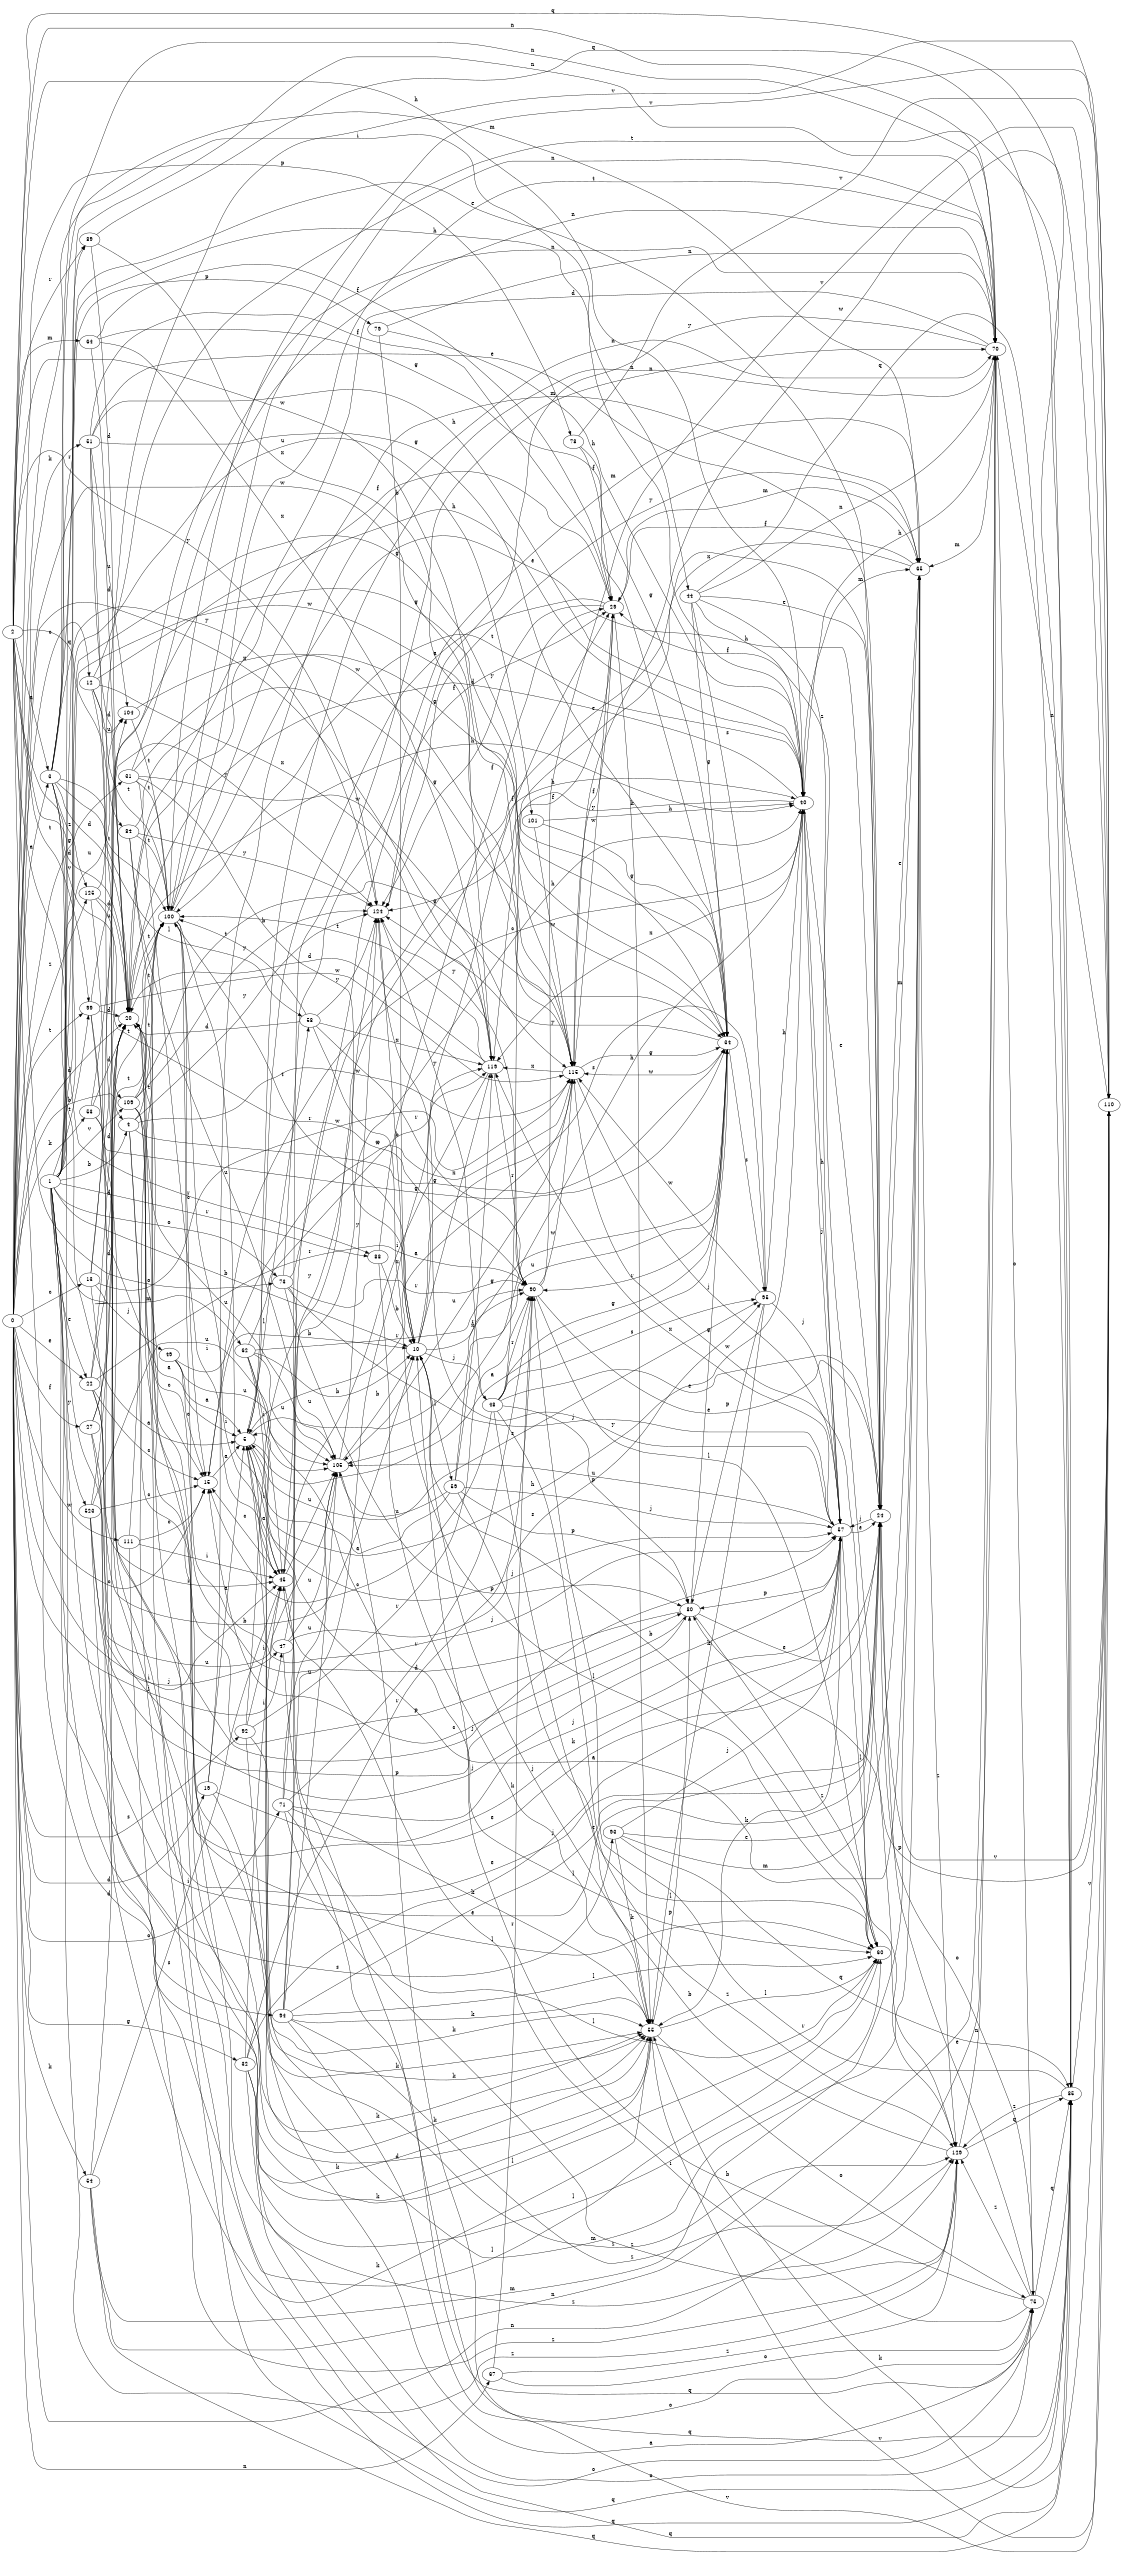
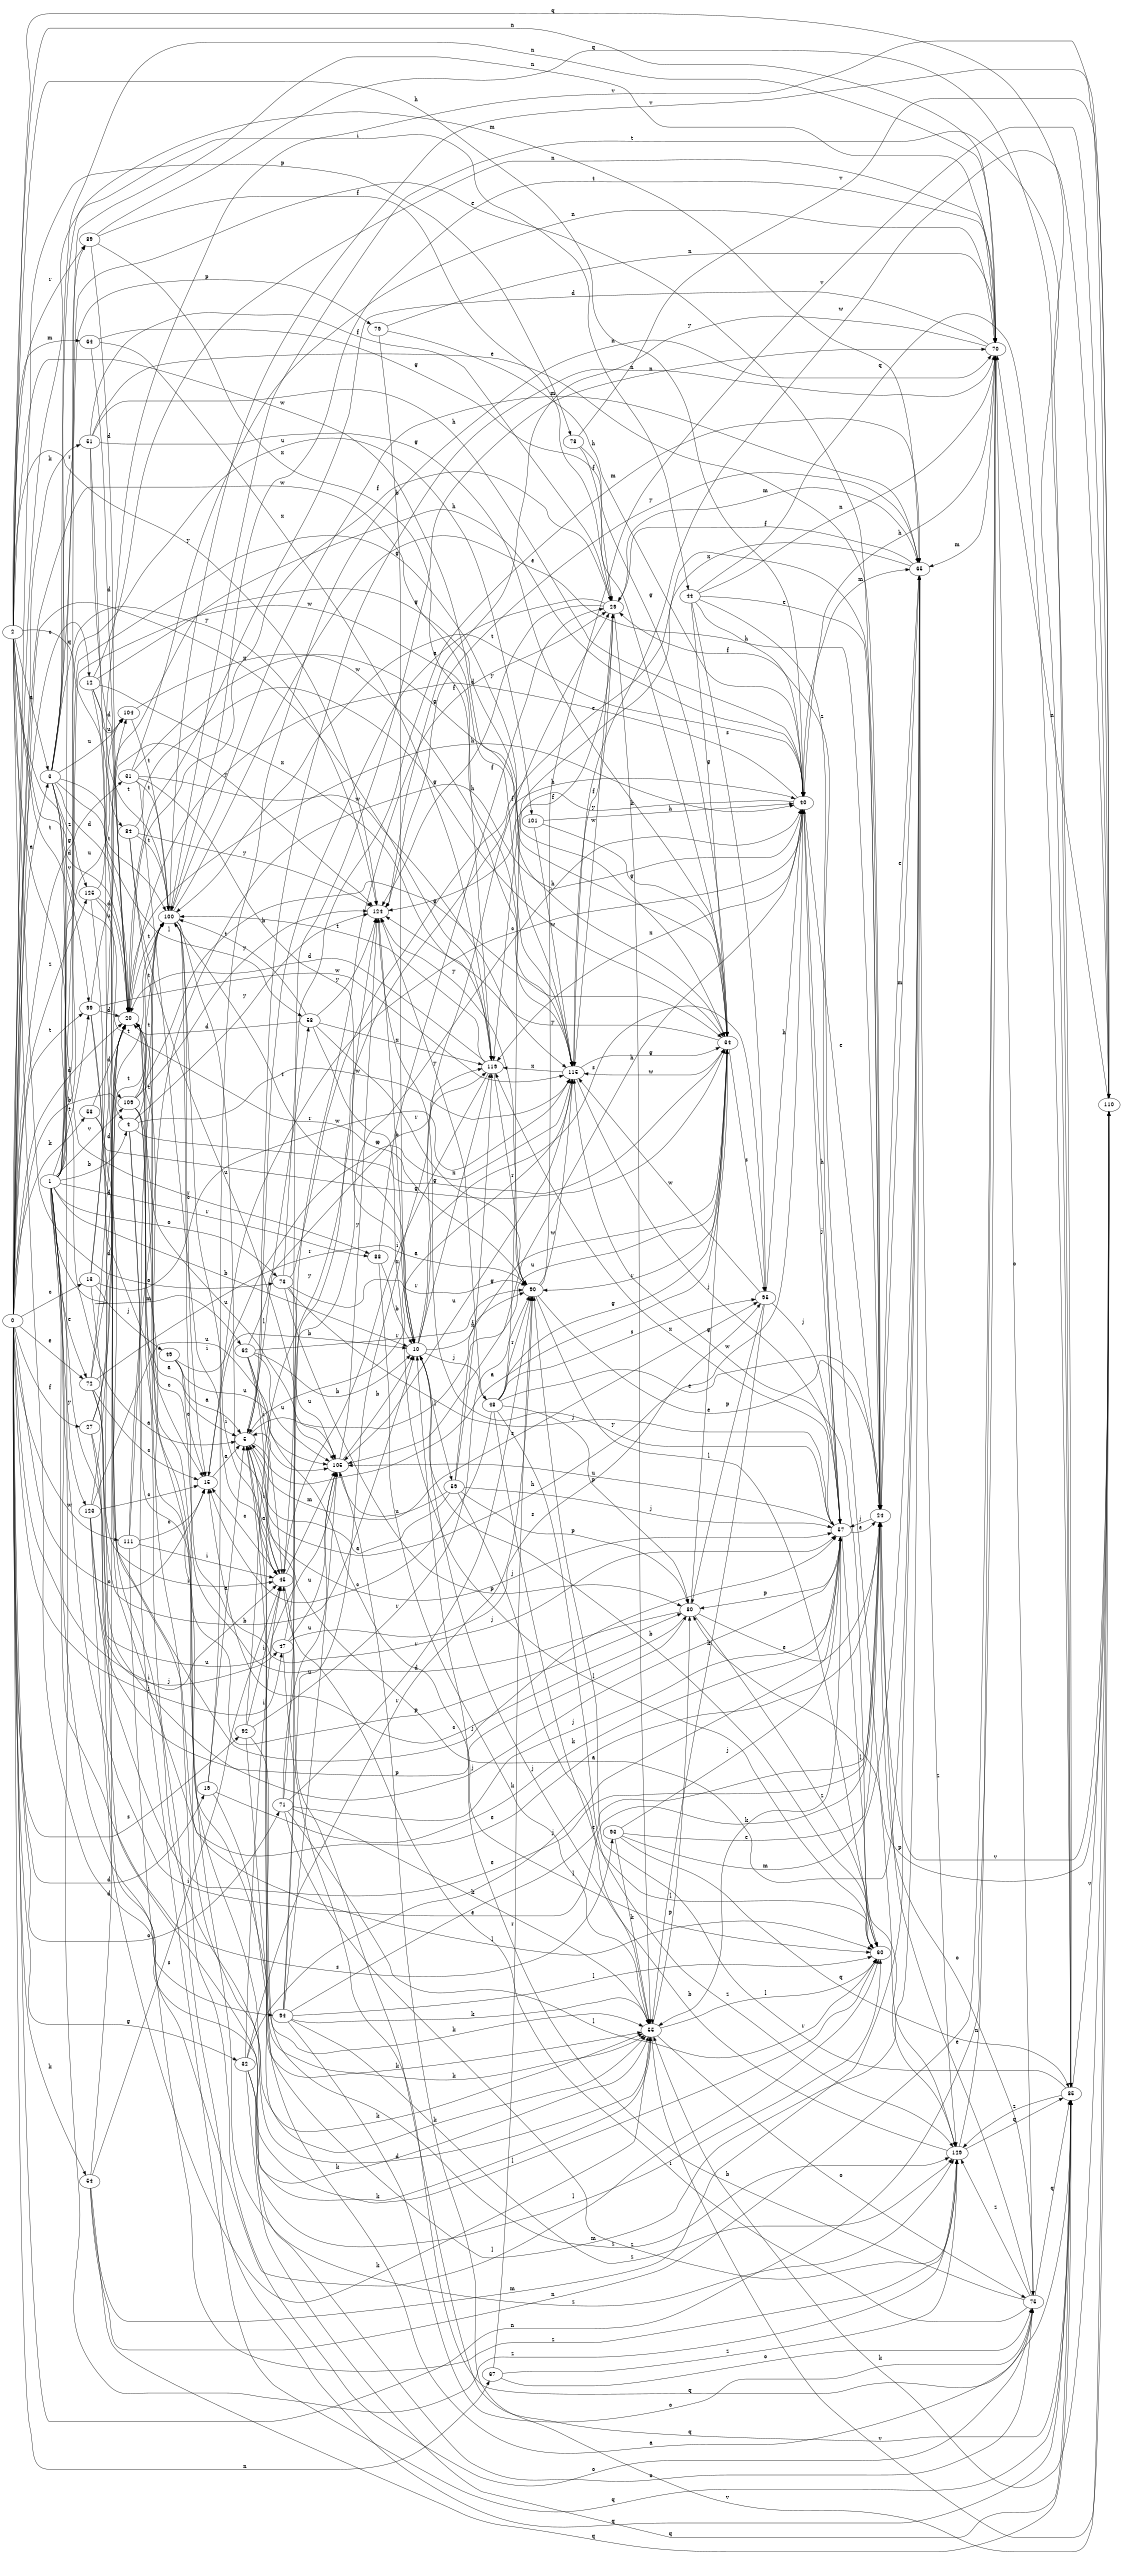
  strict digraph {
    rankdir=LR
    0
    3
    n3 [label=4]
    12
    13
    15
    19
    20
-   22
+   22 [label=72]
    27
    31
    32
    44
    45
    47
    51
    53
    54
    67
    70
    71
    78
    92
    99
    111
    115
    119
    125
    24
    104
    89
    124
    5
    58
    65
    100
    129
    34
    55
    85
    10
    49
    n43 [label=57]
    40
    29
    60
    75
    90
    105
    95
    110
    1
    62
    73
    79
    88
    93
    94
    101
    109
-   123 [label=523]
+   123
    48
    59
    80
    2
    64
    84
    0 -> 3 [label=a]
    0 -> n3 [label=b]
    0 -> 12 [label=c]
    0 -> 13 [label=c]
    0 -> 15 [label=c]
    0 -> 19 [label=d]
    0 -> 20 [label=d]
    0 -> 22 [label=e]
    0 -> 27 [label=f]
    0 -> 31 [label=g]
    0 -> 32 [label=g]
    0 -> 44 [label=i]
    0 -> 45 [label=i]
    0 -> 47 [label=j]
    0 -> 51 [label=k]
    0 -> 53 [label=k]
    0 -> 54 [label=k]
    0 -> 67 [label=n]
    0 -> 70 [label=n]
    0 -> 71 [label=o]
    0 -> 78 [label=p]
    0 -> 92 [label=s]
    0 -> 99 [label=t]
    0 -> 111 [label=w]
    0 -> 115 [label=w]
    0 -> 119 [label=x]
    0 -> 125 [label=z]
    3 -> 20 [label=d]
    3 -> 70 [label=n]
    3 -> 125 [label=z]
    3 -> 24 [label=e]
-   51 -> 104 [label=u]
+   3 -> 104 [label=u]
    3 -> 89 [label=r]
    3 -> 124 [label=y]
    3 -> 5 [label=a]
    3 -> 58 [label=l]
    3 -> 65 [label=m]
    3 -> 100 [label=t]
    3 -> 129 [label=z]
    n3 -> 115 [label=w]
    n3 -> 124 [label=y]
    n3 -> 100 [label=t]
    n3 -> 34 [label=g]
    n3 -> 55 [label=k]
    n3 -> 85 [label=q]
    12 -> 70 [label=n]
    12 -> 119 [label=x]
    12 -> 104 [label=u]
    12 -> 100 [label=t]
    12 -> 34 [label=g]
    12 -> 55 [label=k]
    13 -> 115 [label=w]
    13 -> 104 [label=u]
    13 -> 124 [label=y]
    13 -> 10 [label=b]
    13 -> 49 [label=j]
    15 -> 5 [label=a]
    15 -> 10 [label=b]
    19 -> 70 [label=n]
    19 -> 5 [label=a]
    19 -> 55 [label=k]
    19 -> n43 [label=j]
    20 -> 100 [label=t]
    20 -> 85 [label=q]
    20 -> 40 [label=h]
    20 -> 29 [label=f]
    20 -> 60 [label=l]
    20 -> 75 [label=o]
    22 -> 15 [label=c]
    22 -> 20 [label=d]
    22 -> 45 [label=i]
    22 -> 100 [label=t]
    22 -> n43 [label=j]
    22 -> 90 [label=r]
    27 -> 20 [label=d]
    27 -> 100 [label=t]
    27 -> 60 [label=l]
    27 -> 105 [label=u]
    31 -> 45 [label=i]
    31 -> 70 [label=n]
    31 -> 115 [label=w]
    31 -> 100 [label=t]
    31 -> 34 [label=g]
    31 -> 10 [label=b]
    32 -> 45 [label=i]
    32 -> 85 [label=q]
    32 -> n43 [label=j]
    32 -> 60 [label=l]
    32 -> 75 [label=o]
    32 -> 90 [label=r]
    44 -> 70 [label=n]
    44 -> 24 [label=e]
    44 -> 129 [label=z]
    44 -> 34 [label=g]
    44 -> 85 [label=q]
    44 -> 40 [label=h]
    44 -> 95 [label=s]
    45 -> 15 [label=c]
    45 -> 70 [label=n]
    45 -> 5 [label=a]
    45 -> 85 [label=q]
-   45 -> 105 [label=u]
+   45 -> 105 [label=m]
    47 -> 85 [label=q]
    47 -> 40 [label=h]
    47 -> 105 [label=u]
    47 -> 95 [label=s]
    51 -> 20 [label=d]
    51 -> 24 [label=e]
    51 -> 34 [label=g]
    51 -> 40 [label=h]
    51 -> 29 [label=f]
    51 -> 60 [label=l]
    53 -> 20 [label=d]
-   53 -> 70 [label=n]
    53 -> 5 [label=a]
    53 -> 34 [label=g]
    54 -> 20 [label=d]
    54 -> 45 [label=i]
    54 -> 70 [label=n]
    54 -> 65 [label=m]
    54 -> 85 [label=q]
    67 -> 129 [label=z]
    67 -> 75 [label=o]
    67 -> 90 [label=r]
    70 -> 20 [label=d]
    70 -> 124 [label=y]
    70 -> 65 [label=m]
    70 -> 100 [label=t]
    70 -> 40 [label=h]
    70 -> 75 [label=o]
    71 -> 129 [label=z]
    71 -> 55 [label=k]
    71 -> n43 [label=j]
    71 -> 29 [label=f]
    71 -> 60 [label=l]
    71 -> 90 [label=r]
    71 -> 105 [label=u]
    78 -> 34 [label=g]
    78 -> 29 [label=f]
    78 -> 110 [label=v]
    92 -> 45 [label=i]
    92 -> 124 [label=y]
    92 -> 65 [label=m]
    92 -> 55 [label=k]
    92 -> 90 [label=r]
    99 -> 20 [label=d]
    99 -> 115 [label=w]
    99 -> 24 [label=e]
    99 -> 55 [label=k]
    99 -> 40 [label=h]
    111 -> 15 [label=c]
    111 -> 45 [label=i]
    111 -> 100 [label=t]
    111 -> 129 [label=z]
    115 -> 119 [label=x]
    115 -> 5 [label=a]
    115 -> 34 [label=g]
    115 -> n43 [label=j]
    115 -> 29 [label=f]
    115 -> 105 [label=u]
    119 -> 20 [label=d]
    119 -> 45 [label=i]
    119 -> 100 [label=t]
    119 -> 90 [label=r]
    125 -> 20 [label=d]
    125 -> n43 [label=j]
    125 -> 90 [label=r]
    125 -> 110 [label=v]
    24 -> 65 [label=m]
    24 -> n43 [label=j]
    24 -> 75 [label=o]
    24 -> 110 [label=v]
    104 -> 115 [label=w]
    104 -> 100 [label=t]
    89 -> 20 [label=d]
    89 -> 119 [label=x]
    89 -> 85 [label=q]
    124 -> 10 [label=b]
    5 -> 45 [label=i]
    5 -> 70 [label=n]
    5 -> 58 [label=l]
    5 -> 34 [label=g]
    5 -> 55 [label=k]
    5 -> 40 [label=h]
    5 -> 95 [label=s]
    58 -> 20 [label=d]
    58 -> 119 [label=x]
    58 -> 124 [label=y]
    58 -> 100 [label=t]
    58 -> 60 [label=l]
    58 -> 90 [label=r]
    65 -> 119 [label=x]
    65 -> 24 [label=e]
    65 -> 124 [label=y]
    65 -> 5 [label=a]
    65 -> 129 [label=z]
    65 -> 29 [label=f]
    100 -> 15 [label=c]
    100 -> 45 [label=i]
    100 -> 24 [label=e]
    100 -> 65 [label=m]
    100 -> 129 [label=z]
    100 -> n43 [label=j]
    100 -> 110 [label=v]
    129 -> 70 [label=n]
    129 -> 85 [label=q]
    129 -> 10 [label=b]
    34 -> 115 [label=w]
    34 -> 124 [label=y]
    34 -> 5 [label=a]
    34 -> 90 [label=r]
    34 -> 105 [label=u]
    34 -> 95 [label=s]
    55 -> 20 [label=d]
    55 -> 60 [label=l]
    55 -> 75 [label=o]
    55 -> 110 [label=v]
    55 -> 80 [label=p]
    85 -> 100 [label=t]
    85 -> 129 [label=z]
    85 -> 90 [label=r]
    85 -> 110 [label=v]
    10 -> 119 [label=x]
    10 -> 100 [label=t]
    10 -> 29 [label=f]
    10 -> 90 [label=r]
    10 -> 95 [label=s]
    10 -> 48 [label=j]
    10 -> 59 [label=l]
    49 -> 15 [label=c]
    49 -> 115 [label=w]
    49 -> 5 [label=a]
    49 -> 105 [label=u]
    n43 -> 119 [label=x]
    n43 -> 24 [label=e]
    n43 -> 124 [label=y]
    n43 -> 55 [label=k]
    n43 -> 40 [label=h]
    n43 -> 29 [label=f]
    n43 -> 60 [label=l]
    n43 -> 105 [label=u]
    n43 -> 80 [label=p]
    40 -> 15 [label=c]
    40 -> 20 [label=d]
    40 -> 119 [label=x]
    40 -> 24 [label=e]
    40 -> 124 [label=y]
    40 -> 65 [label=m]
    40 -> 100 [label=t]
    40 -> n43 [label=j]
    29 -> 115 [label=w]
    29 -> 124 [label=y]
    29 -> 5 [label=a]
    29 -> 65 [label=m]
    29 -> 55 [label=k]
    60 -> 115 [label=w]
    60 -> 10 [label=b]
    75 -> 45 [label=i]
    75 -> 24 [label=e]
    75 -> 5 [label=a]
    75 -> 129 [label=z]
    75 -> 85 [label=q]
    75 -> 10 [label=b]
    90 -> 115 [label=w]
    90 -> 24 [label=e]
    90 -> 124 [label=y]
    90 -> 60 [label=l]
    90 -> 110 [label=v]
    105 -> 124 [label=y]
    105 -> 10 [label=b]
    105 -> 110 [label=v]
    95 -> 115 [label=w]
    95 -> 55 [label=k]
    95 -> n43 [label=j]
    95 -> 40 [label=h]
    95 -> 80 [label=p]
    110 -> 70 [label=n]
    110 -> 115 [label=w]
    110 -> 55 [label=k]
    110 -> 80 [label=p]
    1 -> n3 [label=b]
    1 -> 22 [label=e]
    1 -> 47 [label=j]
    1 -> 70 [label=n]
    1 -> 99 [label=t]
    1 -> 115 [label=w]
    1 -> 24 [label=e]
    1 -> 104 [label=u]
    1 -> 34 [label=g]
    1 -> 10 [label=b]
-   1 -> 40 [label=h]
+   111 -> 40 [label=h]
    1 -> 62 [label=m]
    1 -> 73 [label=o]
    1 -> 79 [label=p]
    1 -> 88 [label=r]
    1 -> 93 [label=s]
    1 -> 94 [label=s]
    1 -> 101 [label=u]
    1 -> 109 [label=v]
    1 -> 123 [label=y]
    62 -> 45 [label=i]
    62 -> 119 [label=x]
    62 -> 129 [label=z]
    62 -> 10 [label=b]
    62 -> 60 [label=l]
    62 -> 90 [label=r]
    62 -> 105 [label=u]
    73 -> 24 [label=e]
    73 -> 65 [label=m]
    73 -> n43 [label=j]
    73 -> 90 [label=r]
    73 -> 105 [label=u]
    73 -> 80 [label=p]
    79 -> 70 [label=n]
    79 -> 10 [label=b]
    79 -> 40 [label=h]
    88 -> 55 [label=k]
    88 -> 10 [label=b]
    88 -> 29 [label=f]
    93 -> 24 [label=e]
    93 -> 65 [label=m]
    93 -> 55 [label=k]
    93 -> 85 [label=q]
    93 -> n43 [label=j]
    94 -> 119 [label=x]
    94 -> 24 [label=e]
    94 -> 129 [label=z]
    94 -> 55 [label=k]
    94 -> 40 [label=h]
    94 -> 60 [label=l]
    94 -> 75 [label=o]
    94 -> 105 [label=u]
    101 -> 115 [label=w]
    101 -> 34 [label=g]
    101 -> 40 [label=h]
    109 -> 15 [label=c]
    109 -> 124 [label=y]
    109 -> 100 [label=t]
    109 -> 34 [label=g]
    109 -> 105 [label=u]
    109 -> 80 [label=p]
    123 -> 15 [label=c]
    123 -> 20 [label=d]
    123 -> 24 [label=e]
    123 -> 55 [label=k]
    123 -> 105 [label=u]
    123 -> 80 [label=p]
    48 -> 15 [label=c]
    48 -> 24 [label=e]
    48 -> 124 [label=y]
    48 -> 129 [label=z]
    48 -> 34 [label=g]
    48 -> 55 [label=k]
    48 -> 29 [label=f]
    48 -> 90 [label=r]
    48 -> 95 [label=s]
    48 -> 80 [label=p]
    59 -> 119 [label=x]
    59 -> 5 [label=a]
    59 -> n43 [label=j]
    59 -> 40 [label=h]
    59 -> 60 [label=l]
    59 -> 105 [label=u]
    59 -> 80 [label=p]
    80 -> 15 [label=c]
    80 -> 20 [label=d]
    80 -> 24 [label=e]
    80 -> 129 [label=z]
    80 -> 34 [label=g]
    2 -> 3 [label=a]
    2 -> 20 [label=d]
    2 -> 70 [label=n]
    2 -> 99 [label=t]
    2 -> 115 [label=w]
    2 -> 89 [label=r]
    2 -> 124 [label=y]
    2 -> 55 [label=k]
    2 -> 85 [label=q]
    2 -> 40 [label=h]
    2 -> 73 [label=o]
    2 -> 88 [label=r]
    2 -> 109 [label=v]
    2 -> 64 [label=m]
    2 -> 84 [label=q]
    64 -> 20 [label=d]
    64 -> 119 [label=x]
    64 -> 34 [label=g]
-   64 -> 29 [label=f]
+   89 -> 29 [label=f]
    84 -> 124 [label=y]
    84 -> 100 [label=t]
    84 -> 34 [label=g]
    84 -> n43 [label=j]
    84 -> 105 [label=u]
  }
